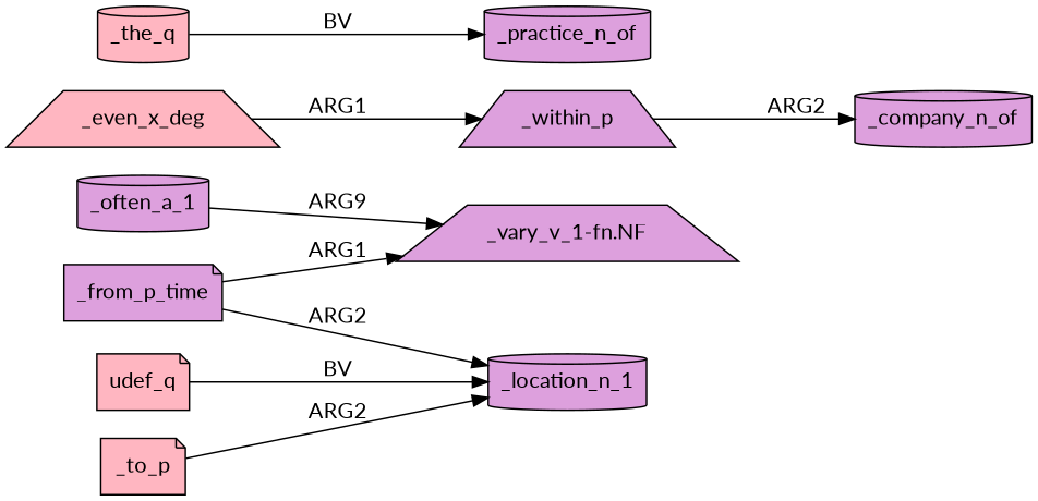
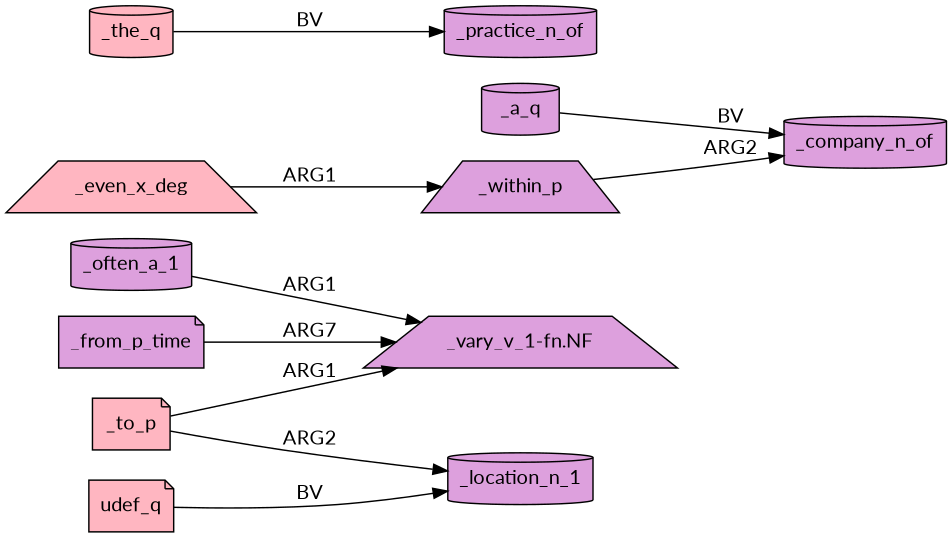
  digraph {
    fontname=Lato
    rankdir=LR
    node [fillcolor=plum fontname=Lato shape=cylinder style=filled]
    edge [fontname=Lato]
    _from_p_time [shape=note]
    "_vary_v_1-fn.NF" [shape=trapezium]
    _location_n_1
    udef_q [fillcolor=lightpink shape=note]
    _within_p [shape=trapezium]
    _company_n_of
    _to_p [fillcolor=lightpink shape=note]
    _the_q [fillcolor=lightpink]
    _practice_n_of
    _often_a_1
    _even_x_deg [fillcolor=lightpink shape=trapezium]
-   _from_p_time -> "_vary_v_1-fn.NF" [label=ARG1]
-   _from_p_time -> _location_n_1 [label=ARG2]
+   _a_q
+   _from_p_time -> "_vary_v_1-fn.NF" [label=ARG7]
    udef_q -> _location_n_1 [label=BV]
    _within_p -> _company_n_of [label=ARG2]
+   _to_p -> "_vary_v_1-fn.NF" [label=ARG1]
    _to_p -> _location_n_1 [label=ARG2]
    _the_q -> _practice_n_of [label=BV]
-   _often_a_1 -> "_vary_v_1-fn.NF" [label=ARG9]
+   _often_a_1 -> "_vary_v_1-fn.NF" [label=ARG1]
    _even_x_deg -> _within_p [label=ARG1]
+   _a_q -> _company_n_of [label=BV]
  }
